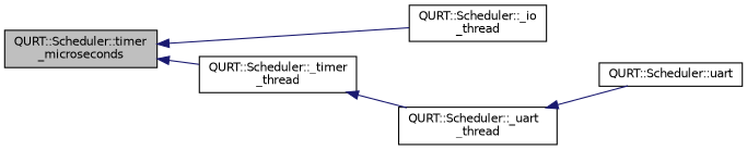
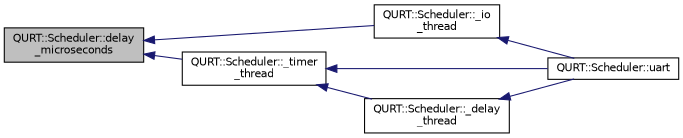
  digraph {
    rankdir=LR
    node [color=black fillcolor=white fontname=Helvetica fontsize=10 shape=record style=filled]
    edge [color=midnightblue dir=back fontname=Helvetica fontsize=10 labelfontname=Helvetica labelfontsize=10 style=solid]
-   n1 [fillcolor=grey75 fontcolor=black height=0.2 label="QURT::Scheduler::timer\l_microseconds" width=0.4]
+   n1 [fillcolor=grey75 fontcolor=black height=0.2 label="QURT::Scheduler::delay\l_microseconds" width=0.4]
    n2 [height=0.2 label="QURT::Scheduler::_io\l_thread" width=0.4]
    n3 [height=0.2 label="QURT::Scheduler::_timer\l_thread" width=0.4]
    n4 [height=0.2 label="QURT::Scheduler::uart" width=0.4]
-   n5 [height=0.2 label="QURT::Scheduler::_uart\l_thread" width=0.4]
+   n5 [height=0.2 label="QURT::Scheduler::_delay\l_thread" width=0.4]
    n1 -> n2
    n1 -> n3
+   n2 -> n4
+   n3 -> n4
    n3 -> n5
    n5 -> n4
  }
